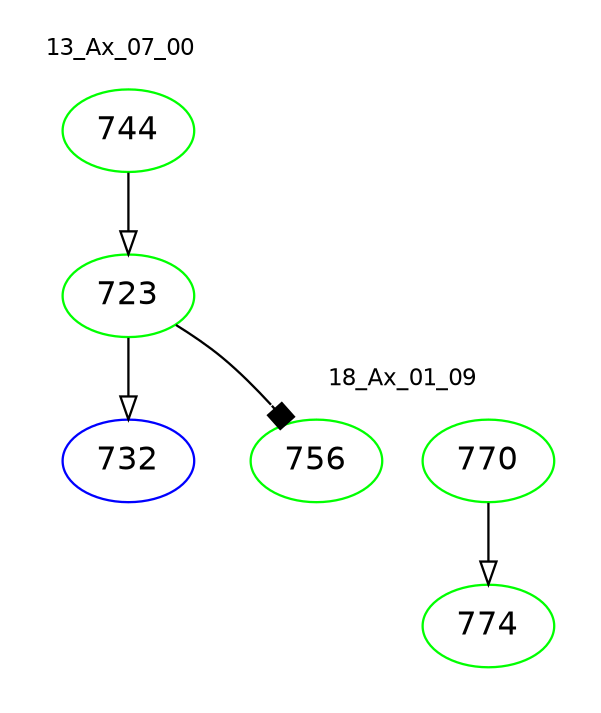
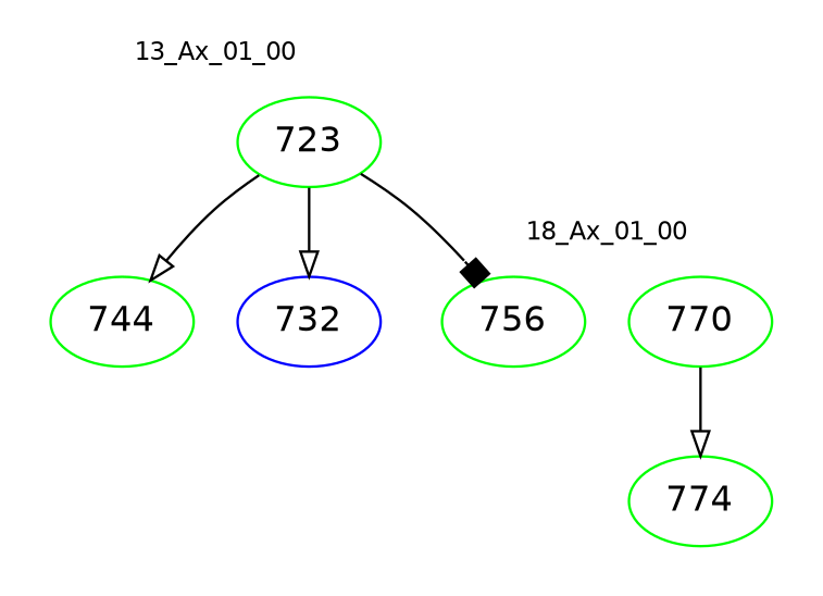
  digraph {
    fontname="DejaVu Sans"
    node [color=green fontname="DejaVu Sans"]
    edge [arrowhead=onormal color=black fontname="DejaVu Sans" style=solid]
    n1 [label=723]
    n2 [label=744]
    n3 [color=blue label=732]
    n4 [label=770]
    n5 [label=756]
    n6 [label=774]
    subgraph cluster_1 {
      color=white
      fontsize=10
-     label="13_Ax_07_00"
+     label="13_Ax_01_00"
      n1
      n2
      n3
    }
    subgraph cluster_2 {
      color=white
      fontsize=10
-     label="18_Ax_01_09"
+     label="18_Ax_01_00"
      n4
      n5
      n6
    }
-   n2 -> n1
+   n1 -> n2
    n1 -> n3
    n1 -> n5 [arrowhead=box]
    n4 -> n6
  }
